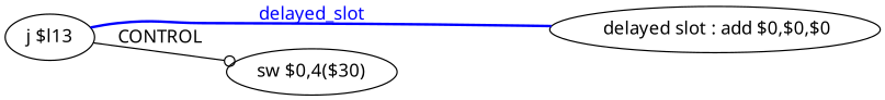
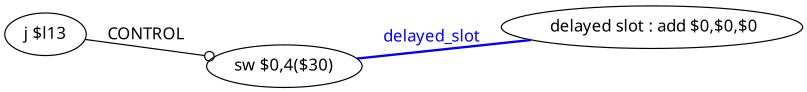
  digraph {
    fontname="Noto Sans"
    rankdir=LR
    node [fontname="Noto Sans" shape=ellipse]
    edge [fontname="Noto Sans"]
    n1 [label=" delayed slot : add $0,$0,$0"]
    n2 [label="j $l13"]
    n3 [label="sw $0,4($30)"]
-   n2 -> n1 [color=blue dir=none fontcolor=blue label=delayed_slot style=bold]
+   n3 -> n1 [color=blue dir=none fontcolor=blue label=delayed_slot style=bold]
    n2 -> n3 [arrowhead=odot label=CONTROL]
  }
